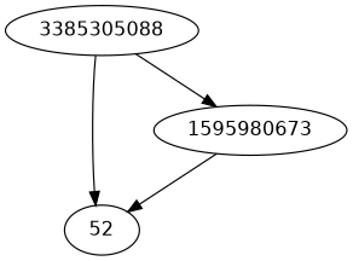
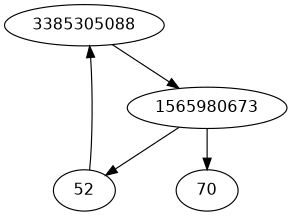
  strict digraph {
    fontname="DejaVu Sans"
    node [fontname="DejaVu Sans"]
    edge [fontname="DejaVu Sans"]
    3385305088
-   1565980673 [label=1595980673]
+   1565980673
    52
+   70
    3385305088 -> 1565980673
-   3385305088 -> 52
+   52 -> 3385305088
    1565980673 -> 52
+   1565980673 -> 70
  }
